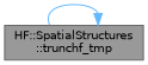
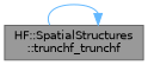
  digraph {
    rankdir=LR
-   n1 [color=gray40 fillcolor=grey60 fontcolor=black fontname=Helvetica fontsize=10 height=0.2 label="HF::SpatialStructures\l::trunchf_tmp" shape=box style=filled width=0.4]
+   n1 [color=gray40 fillcolor=grey60 fontcolor=black fontname=Helvetica fontsize=10 height=0.2 label="HF::SpatialStructures\l::trunchf_trunchf" shape=box style=filled width=0.4]
    n1 -> n1 [color=steelblue1 fontname=Helvetica fontsize=10 labelfontname=Helvetica labelfontsize=10 style=solid]
  }
